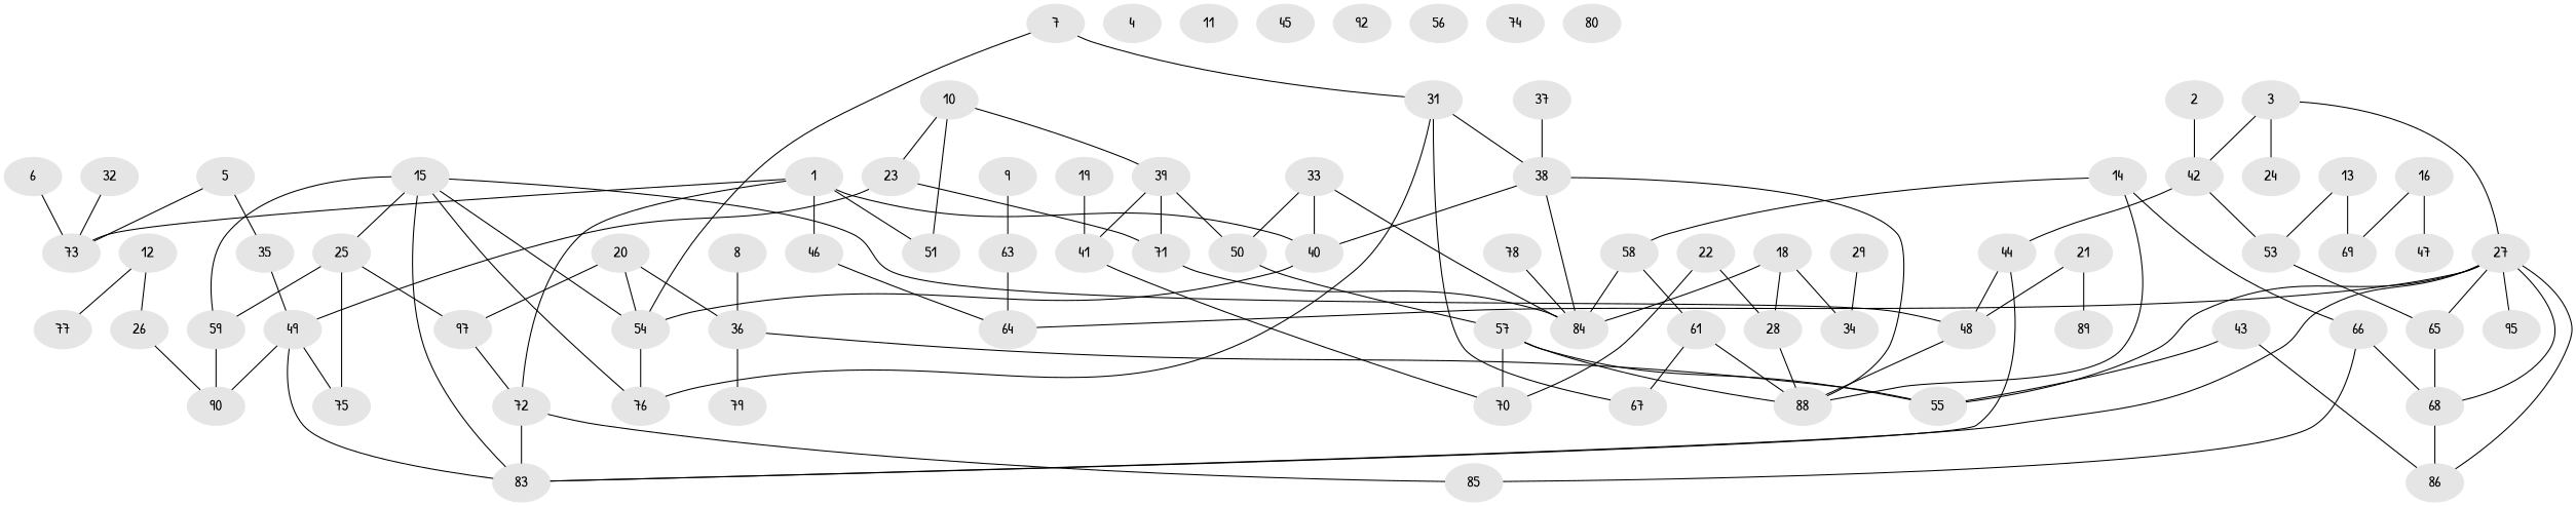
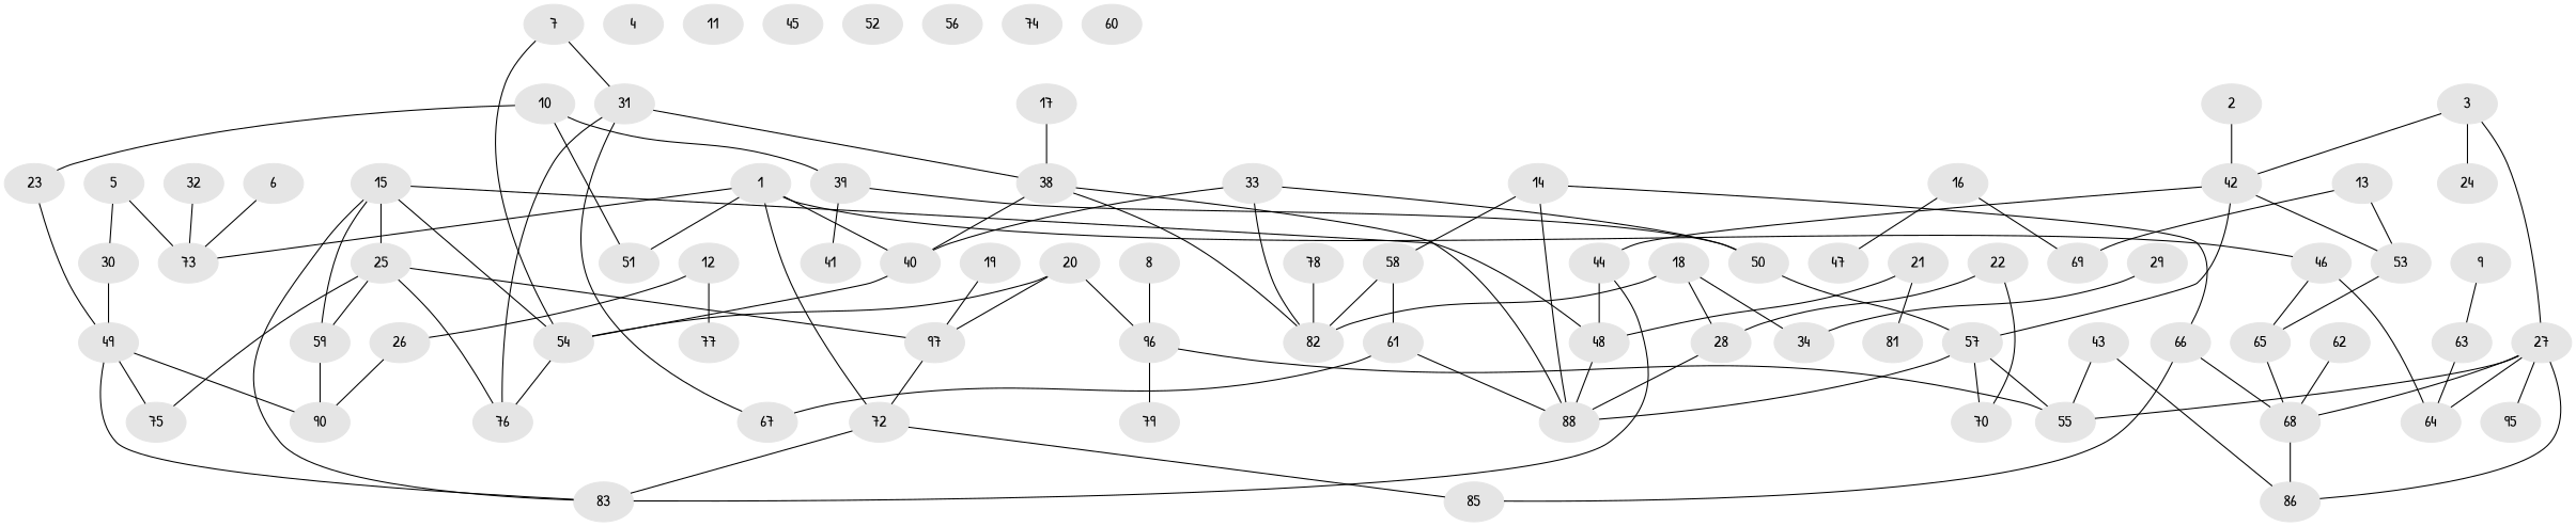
  graph {
    fontname="Patrick Hand"
    node [color=gray90 fontname="Patrick Hand" style=filled]
    edge [fontname="Patrick Hand"]
    1
    40
    46
    51
    72
    73
    54
    64
    65
    83
    85
    2
    42
    53
    44
    57
    3
    24
    27
    n20 [label=95]
    55
    68
    86
    4
    5
-   30 [label=35]
+   30
    49
    6
    7
    31
    38
    76
    67
    8
-   36
+   36 [label=96]
    79
    9
    63
    10
    23
    39
-   71
    41
    50
    11
    12
    26
    77
    n49 [label=90]
    13
    69
    14
    58
    66
    n55 [label=88]
-   82 [label=84]
+   82
    61
    15
    25
    48
    59
    n62 [label=97]
    75
    16
    47
-   17 [label=37]
+   17
    18
    28
    34
    19
    20
    21
-   81 [label=89]
+   81
    22
    70
    29
    32
    33
    43
    45
-   52 [label=92]
+   52
    56
+   62
    74
    78
-   80
+   80 [label=60]
    1 -- 40
    1 -- 46
    1 -- 51
    1 -- 72
    1 -- 73
    40 -- 54
    46 -- 64
-   27 -- 65
+   46 -- 65
    72 -- 83
    72 -- 85
    54 -- 76
    65 -- 68
    2 -- 42
    42 -- 53
    42 -- 44
+   42 -- 57
    53 -- 65
    44 -- 83
    44 -- 48
    57 -- 55
    57 -- n55
    57 -- 70
    3 -- 42
    3 -- 24
    3 -- 27
    27 -- 64
-   27 -- 83
    27 -- n20
    27 -- 55
    27 -- 68
    27 -- 86
    68 -- 86
    5 -- 73
    5 -- 30
    30 -- 49
    49 -- 83
    49 -- n49
    49 -- 75
    6 -- 73
    7 -- 54
    7 -- 31
    31 -- 38
    31 -- 76
    31 -- 67
    38 -- 40
    38 -- n55
    38 -- 82
    8 -- 36
    36 -- 55
    36 -- 79
    9 -- 63
    63 -- 64
    10 -- 51
    10 -- 23
    10 -- 39
    23 -- 49
-   23 -- 71
-   39 -- 71
    39 -- 41
    39 -- 50
-   71 -- 82
-   41 -- 70
    50 -- 57
    12 -- 26
    12 -- 77
    26 -- n49
    13 -- 53
    13 -- 69
    14 -- 58
    14 -- 66
    14 -- n55
    58 -- 82
    58 -- 61
    66 -- 85
    66 -- 68
    61 -- 67
    61 -- n55
    15 -- 54
    15 -- 83
    15 -- 25
    15 -- 48
    15 -- 59
-   15 -- 76
+   25 -- 76
    25 -- 59
    25 -- n62
    25 -- 75
    48 -- n55
    59 -- n49
    n62 -- 72
    16 -- 69
    16 -- 47
    17 -- 38
    18 -- 82
    18 -- 28
    18 -- 34
    28 -- n55
-   19 -- 41
+   19 -- n62
    20 -- 54
    20 -- 36
    20 -- n62
    21 -- 48
    21 -- 81
    22 -- 28
    22 -- 70
    29 -- 34
    32 -- 73
    33 -- 40
    33 -- 50
    33 -- 82
    43 -- 55
    43 -- 86
+   62 -- 68
    78 -- 82
  }
